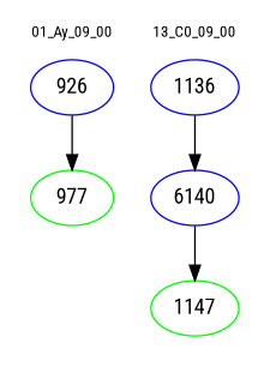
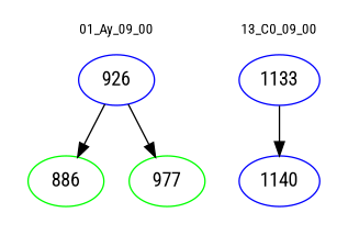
  digraph {
    fontname="Roboto Condensed"
    node [color=blue fontname="Roboto Condensed"]
    edge [color=black fontname="Roboto Condensed"]
    n1 [label=926]
+   n2 [color=green label=886]
    n3 [color=green label=977]
-   n4 [label=6140]
-   n5 [label=1136]
-   n6 [color=green label=1147]
+   n4 [label=1140]
+   n5 [label=1133]
    subgraph cluster_1 {
      color=white
      fontsize=10
      label="01_Ay_09_00"
      n1
+     n2
      n3
    }
    subgraph cluster_2 {
      color=white
      fontsize=10
      label="13_C0_09_00"
      n4
      n5
-     n6
    }
+   n1 -> n2
    n1 -> n3
-   n4 -> n6
    n5 -> n4
  }
